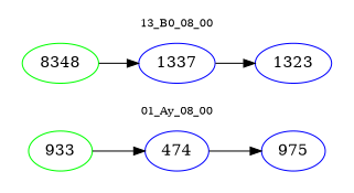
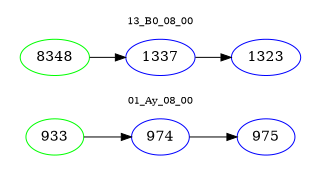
  digraph {
    rankdir=LR
    node [color=blue]
    edge [color=black]
    n1 [color=green label=933]
-   n2 [label=474]
+   n2 [label=974]
    n3 [label=975]
    n4 [color=green label=8348]
    n5 [label=1337]
    n6 [label=1323]
    subgraph cluster_1 {
      color=white
      fontsize=10
      label="01_Ay_08_00"
      n1
      n2
      n3
    }
    subgraph cluster_2 {
      color=white
      fontsize=10
      label="13_B0_08_00"
      n4
      n5
      n6
    }
    n1 -> n2
    n2 -> n3
    n4 -> n5
    n5 -> n6
  }
